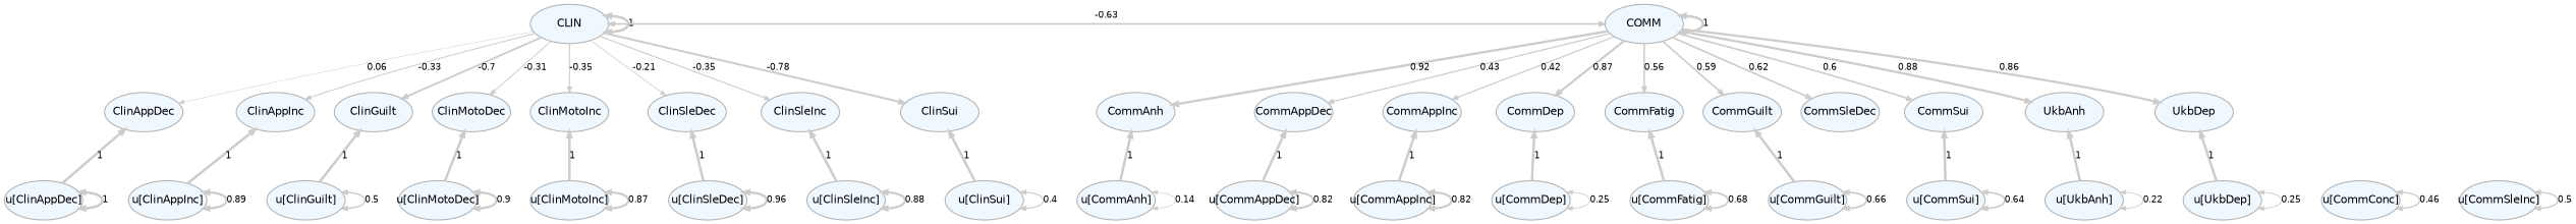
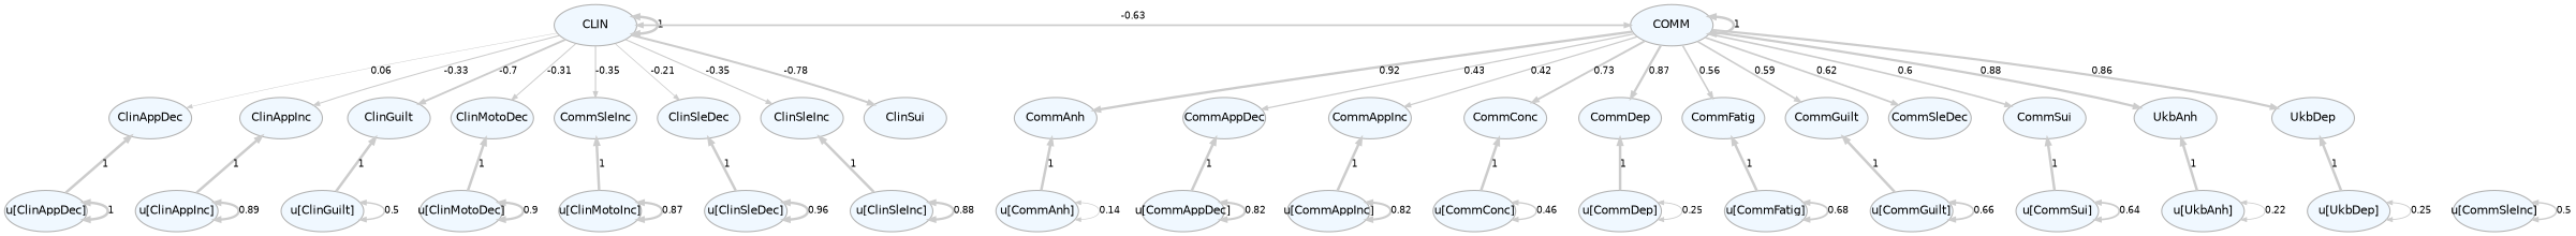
  digraph {
    bgcolor=white
    fontname="DejaVu Sans"
    rankdir=TB
    node [color=gray70 fillcolor=aliceblue fixedsize=true fontcolor=black fontname="DejaVu Sans" fontsize=10 shape=oval style=filled]
    edge [arrowsize=0.5 color=gray80 dir=forward fontname="DejaVu Sans" fontsize=8 penwidth=2.3]
    n1 [label=CLIN width=1]
    n2 [label=COMM width=1]
    n3 [label=ClinAppDec width=1]
    n4 [label=ClinAppInc width=1]
    n5 [label=ClinGuilt width=1]
    n6 [label=ClinMotoDec width=1]
-   n7 [label=ClinMotoInc width=1]
+   n7 [label=CommSleInc width=1]
    n8 [label=ClinSleDec width=1]
    n9 [label=ClinSleInc width=1]
    n10 [label=ClinSui width=1]
    n11 [label=CommAnh width=1]
    n12 [label=CommAppDec width=1]
    n13 [label=CommAppInc width=1]
+   n14 [label=CommConc width=1]
    n15 [label=CommDep width=1]
    n16 [label=CommFatig width=1]
    n17 [label=CommGuilt width=1]
    n18 [label=CommSleDec width=1]
    n19 [label=CommSui width=1]
    n20 [label=UkbAnh width=1]
    n21 [label=UkbDep width=1]
    n22 [label="u[ClinAppDec]" width=1]
    n23 [label="u[ClinAppInc]" width=1]
    n24 [label="u[ClinGuilt]" width=1]
    n25 [label="u[ClinMotoDec]" width=1]
    n26 [label="u[ClinMotoInc]" width=1]
    n27 [label="u[ClinSleDec]" width=1]
    n28 [label="u[ClinSleInc]" width=1]
-   n29 [label="u[ClinSui]" width=1]
    n30 [label="u[CommAnh]" width=1]
    n31 [label="u[CommAppDec]" width=1]
    n32 [label="u[CommAppInc]" width=1]
    n33 [label="u[CommConc]" width=1]
    n34 [label="u[CommDep]" width=1]
    n35 [label="u[CommFatig]" width=1]
    n36 [label="u[CommGuilt]" width=1]
    n37 [label="u[CommSleInc]" width=1]
    n38 [label="u[CommSui]" width=1]
    n39 [label="u[UkbAnh]" width=1]
    n40 [label="u[UkbDep]" width=1]
    subgraph sub_1 {
      rank=min
      n1
      n2
    }
    subgraph sub_2 {
      rank=same
      n3
      n4
      n5
      n6
      n7
      n8
      n9
      n10
      n11
      n12
      n13
+     n14
      n15
      n16
      n17
      n18
      n19
      n20
      n21
    }
    subgraph sub_3 {
      rank=max
      n22
      n23
      n24
      n25
      n26
      n27
      n28
-     n29
      n30
      n31
      n32
      n33
      n34
      n35
      n36
      n37
      n38
      n39
      n40
    }
    n1 -> n1 [dir=both label=1]
    n1 -> n2 [dir=both label=-0.63 penwidth=1.55305908912385]
    n1 -> n3 [label=0.06 penwidth=0.423864873815155]
    n1 -> n4 [label=-0.33 penwidth=0.95827765715994]
    n1 -> n5 [label=-0.7 penwidth=1.7074799192]
    n1 -> n6 [label=-0.31 penwidth=0.918500530325473]
    n1 -> n7 [label=-0.35 penwidth=1.00720289664966]
    n1 -> n8 [label=-0.21 penwidth=0.711591937973332]
    n1 -> n9 [label=-0.35 penwidth=0.991230864423798]
    n1 -> n10 [label=-0.78 penwidth=1.85337861183136]
    n2 -> n2 [dir=both label=1]
    n2 -> n11 [label=0.92 penwidth=2.14986133513483]
    n2 -> n12 [label=0.43 penwidth=1.15309754698065]
    n2 -> n13 [label=0.42 penwidth=1.14418805112278]
+   n2 -> n14 [label=0.73 penwidth=1.76370145371905]
    n2 -> n15 [label=0.87 penwidth=2.0338813639124]
    n2 -> n16 [label=0.56 penwidth=1.42394280380577]
    n2 -> n17 [label=0.59 penwidth=1.47183978278669]
    n2 -> n18 [label=0.62 penwidth=1.54830381509409]
    n2 -> n19 [label=0.6 penwidth=1.49566068132323]
    n2 -> n20 [label=0.88 penwidth=2.06924298870627]
    n2 -> n21 [label=0.86 penwidth=2.02700558240774]
    n22 -> n3 [label=1]
    n22 -> n22 [dir=both label=1 penwidth=2.29232381178264]
    n23 -> n4 [label=1]
    n23 -> n23 [dir=both label=0.89 penwidth=2.08333484822601]
    n24 -> n5 [label=1]
    n24 -> n24 [dir=both label=0.5 penwidth=1.30949183340903]
    n25 -> n6 [label=1]
    n25 -> n25 [dir=both label=0.9 penwidth=2.10871845997343]
    n26 -> n7 [label=1]
    n26 -> n26 [dir=both label=0.87 penwidth=2.04993237701483]
    n27 -> n8 [label=1]
    n27 -> n27 [dir=both label=0.96 penwidth=2.21530055760024]
    n28 -> n9 [label=1]
    n28 -> n28 [dir=both label=0.88 penwidth=2.06109887360575]
-   n29 -> n10 [label=1]
-   n29 -> n29 [dir=both label=0.4 penwidth=1.09350393055247]
    n30 -> n11 [label=1]
    n30 -> n30 [dir=both label=0.14 penwidth=0.589008528476833]
    n31 -> n12 [label=1]
    n31 -> n31 [dir=both label=0.82 penwidth=1.93610932052288]
    n32 -> n13 [label=1]
    n32 -> n32 [dir=both label=0.82 penwidth=1.94367390753137]
+   n33 -> n14 [label=1]
    n33 -> n33 [dir=both label=0.46 penwidth=1.22879506607629]
    n34 -> n15 [label=1]
    n34 -> n34 [dir=both label=0.25 penwidth=0.796828497485435]
    n35 -> n16 [label=1]
    n35 -> n35 [dir=both label=0.68 penwidth=1.66837539421931]
    n36 -> n17 [label=1]
    n36 -> n36 [dir=both label=0.66 penwidth=1.61339443646735]
    n37 -> n37 [dir=both label=0.5 penwidth=1.2966159434914]
    n38 -> n19 [label=1]
    n38 -> n38 [dir=both label=0.64 penwidth=1.58520108763441]
    n39 -> n20 [label=1]
    n39 -> n39 [dir=both label=0.22 penwidth=0.734891719155226]
    n40 -> n21 [label=1]
    n40 -> n40 [dir=both label=0.25 penwidth=0.808730895992535]
  }
